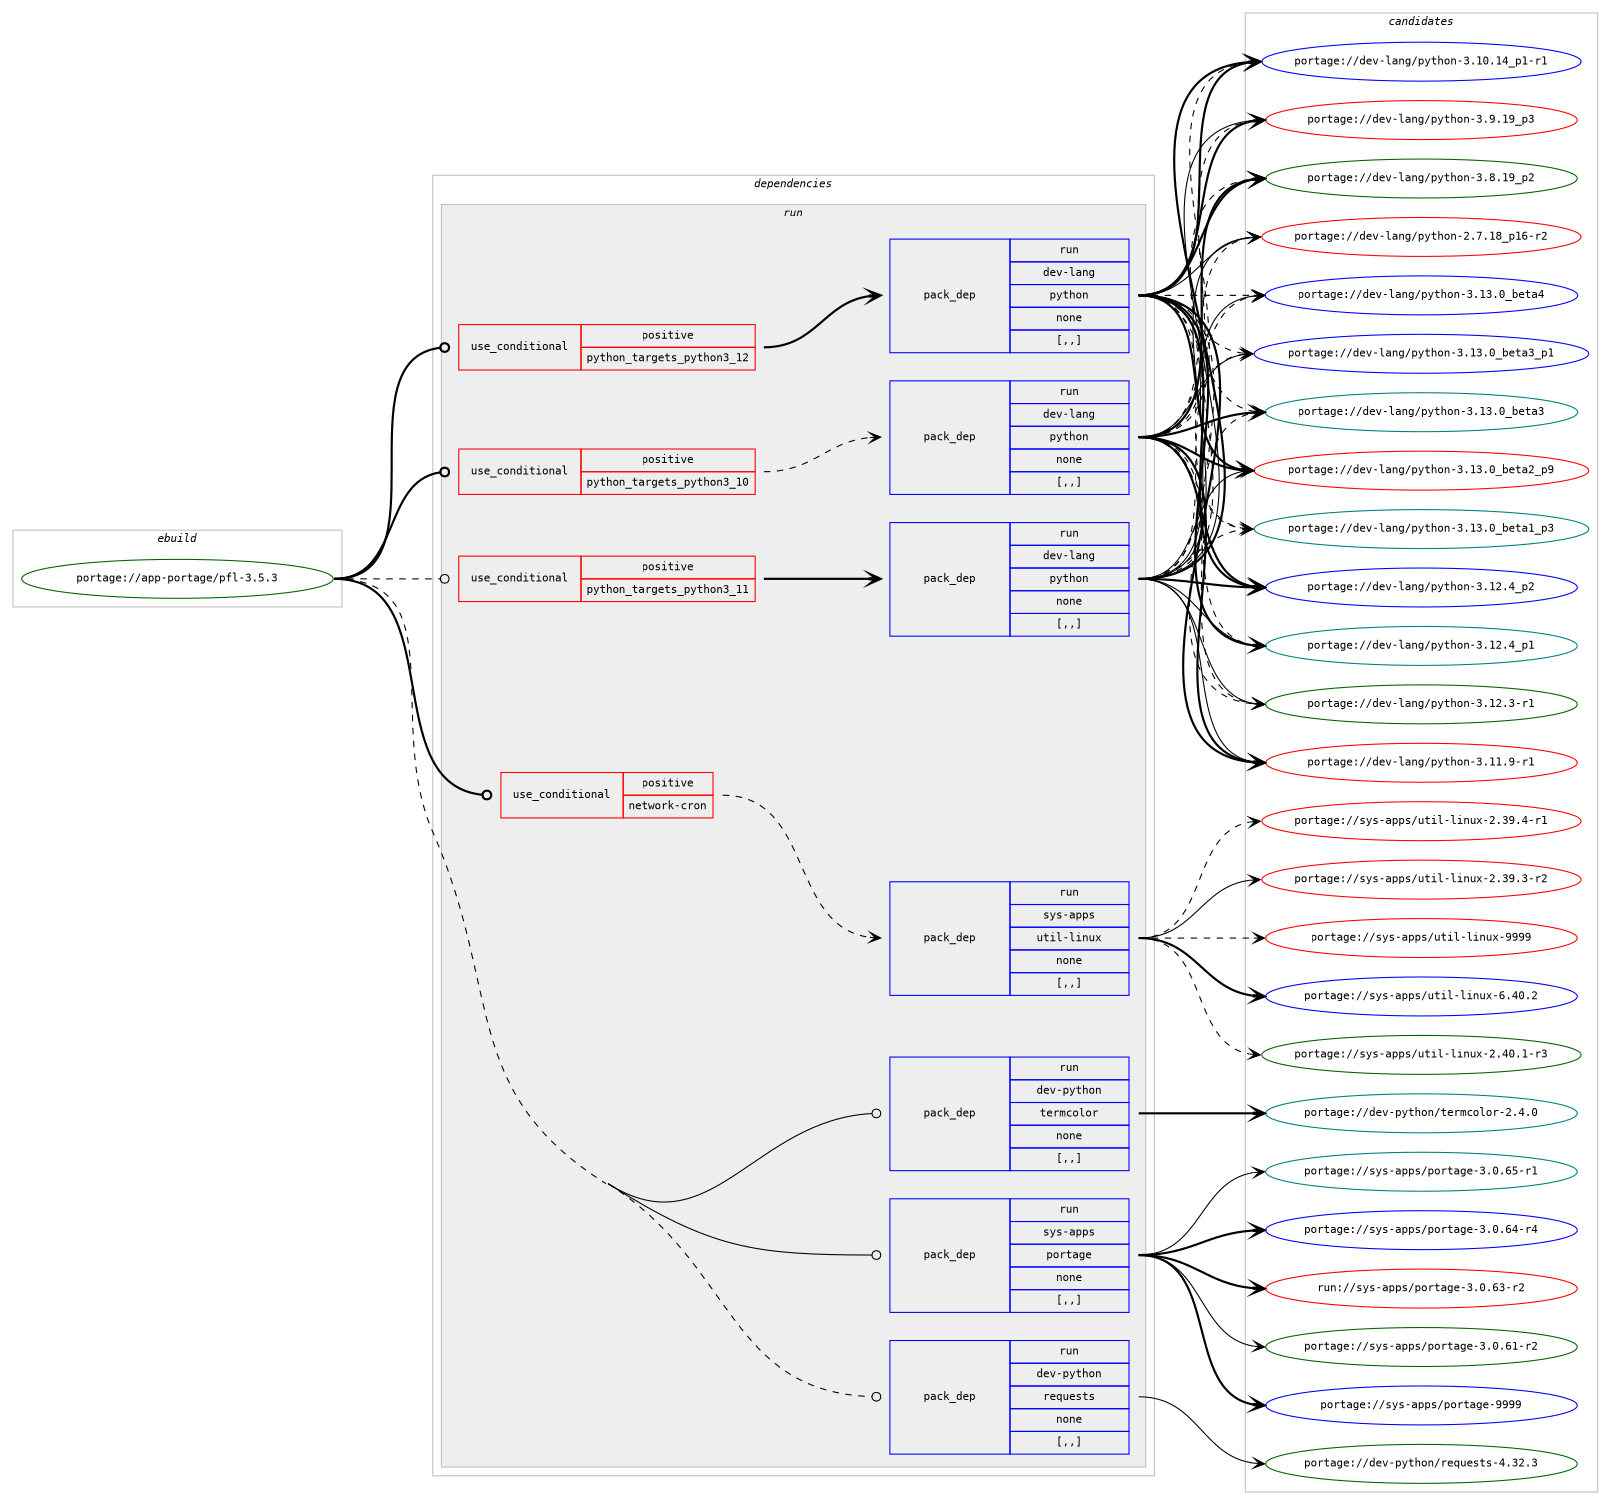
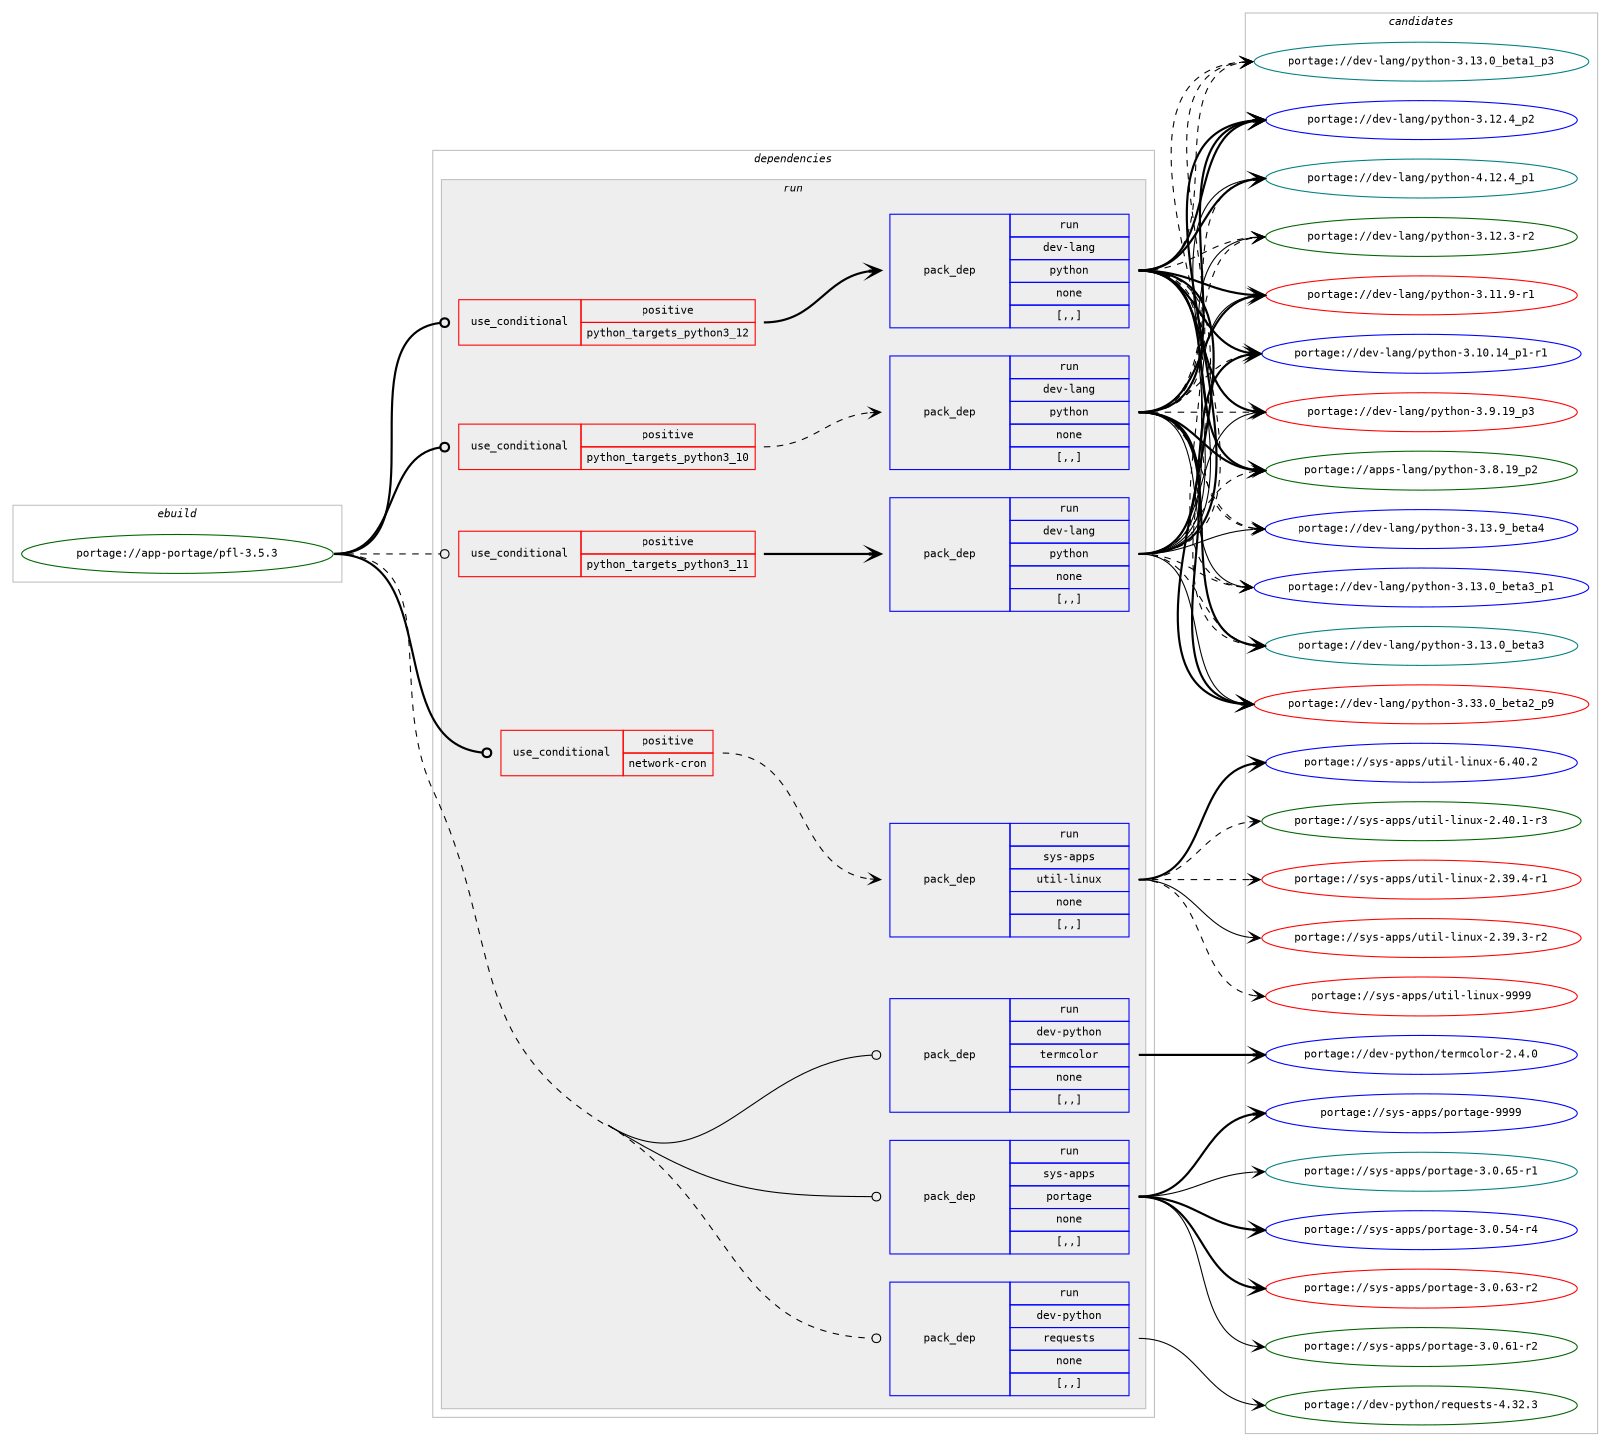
  digraph {
    compound=true
    concentrate=true
    fontname="DejaVu Sans Mono"
    fontsize=10
    newrank=true
    rankdir=LR
    ranksep=1.5
    node [color=blue fontname="DejaVu Sans Mono" fontsize=10]
    edge [arrowhead=vee fontname="DejaVu Sans Mono" headport=w style=bold tailport=e weight=100]
    n1 [color=darkgreen label="portage://app-portage/pfl-3.5.3" width=4]
    n2 [label=<<TABLE BORDER="0" CELLBORDER="1" CELLSPACING="0" CELLPADDING="4" WIDTH="220"><TR><TD ROWSPAN="6" CELLPADDING="30">pack_dep</TD></TR><TR><TD WIDTH="110">run</TD></TR><TR><TD>sys-apps</TD></TR><TR><TD>util-linux</TD></TR><TR><TD>none</TD></TR><TR><TD>[,,]</TD></TR></TABLE>> shape=none]
    n3 [color=red label=<<TABLE BORDER="0" CELLBORDER="1" CELLSPACING="0" CELLPADDING="4"><TR><TD ROWSPAN="3" CELLPADDING="10">use_conditional</TD></TR><TR><TD>positive</TD></TR><TR><TD>network-cron</TD></TR></TABLE>> shape=none]
    n4 [label=<<TABLE BORDER="0" CELLBORDER="1" CELLSPACING="0" CELLPADDING="4" WIDTH="220"><TR><TD ROWSPAN="6" CELLPADDING="30">pack_dep</TD></TR><TR><TD WIDTH="110">run</TD></TR><TR><TD>dev-lang</TD></TR><TR><TD>python</TD></TR><TR><TD>none</TD></TR><TR><TD>[,,]</TD></TR></TABLE>> shape=none]
    n5 [color=red label=<<TABLE BORDER="0" CELLBORDER="1" CELLSPACING="0" CELLPADDING="4"><TR><TD ROWSPAN="3" CELLPADDING="10">use_conditional</TD></TR><TR><TD>positive</TD></TR><TR><TD>python_targets_python3_10</TD></TR></TABLE>> shape=none]
    n6 [label=<<TABLE BORDER="0" CELLBORDER="1" CELLSPACING="0" CELLPADDING="4" WIDTH="220"><TR><TD ROWSPAN="6" CELLPADDING="30">pack_dep</TD></TR><TR><TD WIDTH="110">run</TD></TR><TR><TD>dev-lang</TD></TR><TR><TD>python</TD></TR><TR><TD>none</TD></TR><TR><TD>[,,]</TD></TR></TABLE>> shape=none]
    n7 [color=red label=<<TABLE BORDER="0" CELLBORDER="1" CELLSPACING="0" CELLPADDING="4"><TR><TD ROWSPAN="3" CELLPADDING="10">use_conditional</TD></TR><TR><TD>positive</TD></TR><TR><TD>python_targets_python3_11</TD></TR></TABLE>> shape=none]
    n8 [label=<<TABLE BORDER="0" CELLBORDER="1" CELLSPACING="0" CELLPADDING="4" WIDTH="220"><TR><TD ROWSPAN="6" CELLPADDING="30">pack_dep</TD></TR><TR><TD WIDTH="110">run</TD></TR><TR><TD>dev-lang</TD></TR><TR><TD>python</TD></TR><TR><TD>none</TD></TR><TR><TD>[,,]</TD></TR></TABLE>> shape=none]
    n9 [color=red label=<<TABLE BORDER="0" CELLBORDER="1" CELLSPACING="0" CELLPADDING="4"><TR><TD ROWSPAN="3" CELLPADDING="10">use_conditional</TD></TR><TR><TD>positive</TD></TR><TR><TD>python_targets_python3_12</TD></TR></TABLE>> shape=none]
    n10 [label=<<TABLE BORDER="0" CELLBORDER="1" CELLSPACING="0" CELLPADDING="4" WIDTH="220"><TR><TD ROWSPAN="6" CELLPADDING="30">pack_dep</TD></TR><TR><TD WIDTH="110">run</TD></TR><TR><TD>dev-python</TD></TR><TR><TD>requests</TD></TR><TR><TD>none</TD></TR><TR><TD>[,,]</TD></TR></TABLE>> shape=none]
    n11 [label=<<TABLE BORDER="0" CELLBORDER="1" CELLSPACING="0" CELLPADDING="4" WIDTH="220"><TR><TD ROWSPAN="6" CELLPADDING="30">pack_dep</TD></TR><TR><TD WIDTH="110">run</TD></TR><TR><TD>dev-python</TD></TR><TR><TD>termcolor</TD></TR><TR><TD>none</TD></TR><TR><TD>[,,]</TD></TR></TABLE>> shape=none]
    n12 [label=<<TABLE BORDER="0" CELLBORDER="1" CELLSPACING="0" CELLPADDING="4" WIDTH="220"><TR><TD ROWSPAN="6" CELLPADDING="30">pack_dep</TD></TR><TR><TD WIDTH="110">run</TD></TR><TR><TD>sys-apps</TD></TR><TR><TD>portage</TD></TR><TR><TD>none</TD></TR><TR><TD>[,,]</TD></TR></TABLE>> shape=none]
    n13 [color=red label="portage://sys-apps/util-linux-9999" width=4]
    n14 [label="portage://sys-apps/util-linux-6.40.2" width=4]
    n15 [color=darkgreen label="portage://sys-apps/util-linux-2.40.1-r3" width=4]
    n16 [color=red label="portage://sys-apps/util-linux-2.39.4-r1" width=4]
    n17 [color=red label="portage://sys-apps/util-linux-2.39.3-r2" width=4]
-   n18 [label="portage://dev-lang/python-3.13.0_beta4" width=4]
+   n18 [label="portage://dev-lang/python-3.13.9_beta4" width=4]
    n19 [label="portage://dev-lang/python-3.13.0_beta3_p1" width=4]
    n20 [color=teal label="portage://dev-lang/python-3.13.0_beta3" width=4]
-   n21 [color=red label="portage://dev-lang/python-3.13.0_beta2_p9" width=4]
+   n21 [color=red label="portage://dev-lang/python-3.33.0_beta2_p9" width=4]
    n22 [color=teal label="portage://dev-lang/python-3.13.0_beta1_p3" width=4]
    n23 [label="portage://dev-lang/python-3.12.4_p2" width=4]
-   n24 [color=teal label="portage://dev-lang/python-3.12.4_p1" width=4]
-   n25 [color=darkgreen label="portage://dev-lang/python-3.12.3-r1" width=4]
+   n24 [color=teal label="portage://dev-lang/python-4.12.4_p1" width=4]
+   n25 [color=darkgreen label="portage://dev-lang/python-3.12.3-r2" width=4]
    n26 [color=red label="portage://dev-lang/python-3.11.9-r1" width=4]
    n27 [label="portage://dev-lang/python-3.10.14_p1-r1" width=4]
    n28 [color=red label="portage://dev-lang/python-3.9.19_p3" width=4]
-   n29 [color=darkgreen label="portage://dev-lang/python-3.8.19_p2" width=4]
-   n30 [color=red label="portage://dev-lang/python-2.7.18_p16-r2" width=4]
+   n29 [color=darkgreen label="portage://apps-lang/python-3.8.19_p2" width=4]
    n31 [color=darkgreen label="portage://dev-python/requests-4.32.3" width=4]
-   n32 [color=teal label="portage://dev-python/termcolor-2.4.0" width=4]
+   n32 [label="portage://dev-python/termcolor-2.4.0" width=4]
    n33 [label="portage://sys-apps/portage-9999" width=4]
    n34 [color=teal label="portage://sys-apps/portage-3.0.65-r1" width=4]
-   n35 [label="portage://sys-apps/portage-3.0.64-r4" width=4]
-   n36 [color=red label="run://sys-apps/portage-3.0.63-r2" width=4]
+   n35 [label="portage://sys-apps/portage-3.0.54-r4" width=4]
+   n36 [color=red label="portage://sys-apps/portage-3.0.63-r2" width=4]
    n37 [color=darkgreen label="portage://sys-apps/portage-3.0.61-r2" width=4]
    subgraph cluster_1 {
      color=gray
      label=<<i>ebuild</i>>
      n1
    }
    subgraph cluster_2 {
      color=gray
      label=<<i>dependencies</i>>
      subgraph cluster_3 {
        color=gray
        fillcolor="#eeeeee"
        label=<<i>compile</i>>
        style=filled
      }
      subgraph cluster_4 {
        color=gray
        fillcolor="#eeeeee"
        label=<<i>compile and run</i>>
        style=filled
      }
      subgraph cluster_5 {
        color=gray
        fillcolor="#eeeeee"
        label=<<i>run</i>>
        style=filled
        subgraph sub_6 {
          color=gray
          fillcolor="#eeeeee"
          label=<<i>run</i>>
          style=filled
          n3
          subgraph sub_7 {
            color=gray
            fillcolor="#eeeeee"
            label=<<i>run</i>>
            style=filled
            n2
          }
        }
        subgraph sub_8 {
          color=gray
          fillcolor="#eeeeee"
          label=<<i>run</i>>
          style=filled
          n5
          subgraph sub_9 {
            color=gray
            fillcolor="#eeeeee"
            label=<<i>run</i>>
            style=filled
            n4
          }
        }
        subgraph sub_10 {
          color=gray
          fillcolor="#eeeeee"
          label=<<i>run</i>>
          style=filled
          n7
          subgraph sub_11 {
            color=gray
            fillcolor="#eeeeee"
            label=<<i>run</i>>
            style=filled
            n6
          }
        }
        subgraph sub_12 {
          color=gray
          fillcolor="#eeeeee"
          label=<<i>run</i>>
          style=filled
          n9
          subgraph sub_13 {
            color=gray
            fillcolor="#eeeeee"
            label=<<i>run</i>>
            style=filled
            n8
          }
        }
        subgraph sub_14 {
          color=gray
          fillcolor="#eeeeee"
          label=<<i>run</i>>
          style=filled
          n10
        }
        subgraph sub_15 {
          color=gray
          fillcolor="#eeeeee"
          label=<<i>run</i>>
          style=filled
          n11
        }
        subgraph sub_16 {
          color=gray
          fillcolor="#eeeeee"
          label=<<i>run</i>>
          style=filled
          n12
        }
      }
    }
    subgraph cluster_17 {
      color=gray
      label=<<i>candidates</i>>
      rank=same
      subgraph sub_18 {
        color=black
        label=<<i>candidates</i>>
        nodesep=1
        rank=same
        n13
        n14
        n15
        n16
        n17
      }
      subgraph sub_19 {
        color=black
        label=<<i>candidates</i>>
        nodesep=1
        rank=same
        n18
        n19
        n20
        n21
        n22
        n23
        n24
        n25
        n26
        n27
        n28
        n29
-       n30
      }
      subgraph sub_20 {
        color=black
        label=<<i>candidates</i>>
        nodesep=1
        rank=same
        n18
        n19
        n20
        n21
        n22
        n23
        n24
        n25
        n26
        n27
        n28
        n29
-       n30
      }
      subgraph sub_21 {
        color=black
        label=<<i>candidates</i>>
        nodesep=1
        rank=same
        n18
        n19
        n20
        n21
        n22
        n23
        n24
        n25
        n26
        n27
        n28
        n29
-       n30
      }
      subgraph sub_22 {
        color=black
        label=<<i>candidates</i>>
        nodesep=1
        rank=same
        n31
      }
      subgraph sub_23 {
        color=black
        label=<<i>candidates</i>>
        nodesep=1
        rank=same
        n32
      }
      subgraph sub_24 {
        color=black
        label=<<i>candidates</i>>
        nodesep=1
        rank=same
        n33
        n34
        n35
        n36
        n37
      }
    }
    n1 -> n3 [arrowhead=odot weight=20]
    n1 -> n5 [arrowhead=odot weight=20]
    n1 -> n7 [arrowhead=odot style=dashed weight=20]
    n1 -> n9 [arrowhead=odot weight=20]
    n1 -> n10 [arrowhead=odot style=dashed weight=20]
    n1 -> n11 [arrowhead=odot style=solid weight=20]
    n1 -> n12 [arrowhead=odot style=solid weight=20]
    n2 -> n13 [style=dashed]
    n2 -> n14
    n2 -> n15 [style=dashed]
    n2 -> n16 [style=dashed]
    n2 -> n17 [style=solid]
    n3 -> n2 [style=dashed weight=20]
    n4 -> n18 [style=dashed]
    n4 -> n19 [style=solid]
    n4 -> n20
    n4 -> n21
    n4 -> n22 [style=dashed]
    n4 -> n23
    n4 -> n24 [style=dashed]
    n4 -> n25 [style=dashed]
    n4 -> n26
    n4 -> n27 [style=dashed]
    n4 -> n28 [style=dashed]
    n4 -> n29
-   n4 -> n30 [style=dashed]
    n5 -> n4 [style=dashed weight=20]
    n6 -> n18 [style=solid]
    n6 -> n19 [style=dashed]
    n6 -> n20 [style=dashed]
    n6 -> n21 [style=solid]
    n6 -> n22 [style=dashed]
    n6 -> n23
    n6 -> n24 [style=solid]
    n6 -> n25 [style=solid]
    n6 -> n26 [style=solid]
    n6 -> n27
    n6 -> n28 [style=solid]
    n6 -> n29 [style=dashed]
-   n6 -> n30 [style=solid]
    n7 -> n6 [weight=20]
    n8 -> n18 [style=dashed]
    n8 -> n19 [style=dashed]
    n8 -> n20 [style=dashed]
    n8 -> n21
    n8 -> n22 [style=dashed]
    n8 -> n23
    n8 -> n24
    n8 -> n25 [style=dashed]
    n8 -> n26
    n8 -> n27
    n8 -> n28
    n8 -> n29
-   n8 -> n30 [style=solid]
    n9 -> n8 [weight=20]
    n10 -> n31 [style=solid]
    n11 -> n32
    n12 -> n33
    n12 -> n34 [style=solid]
    n12 -> n35
    n12 -> n36
    n12 -> n37 [style=solid]
  }
